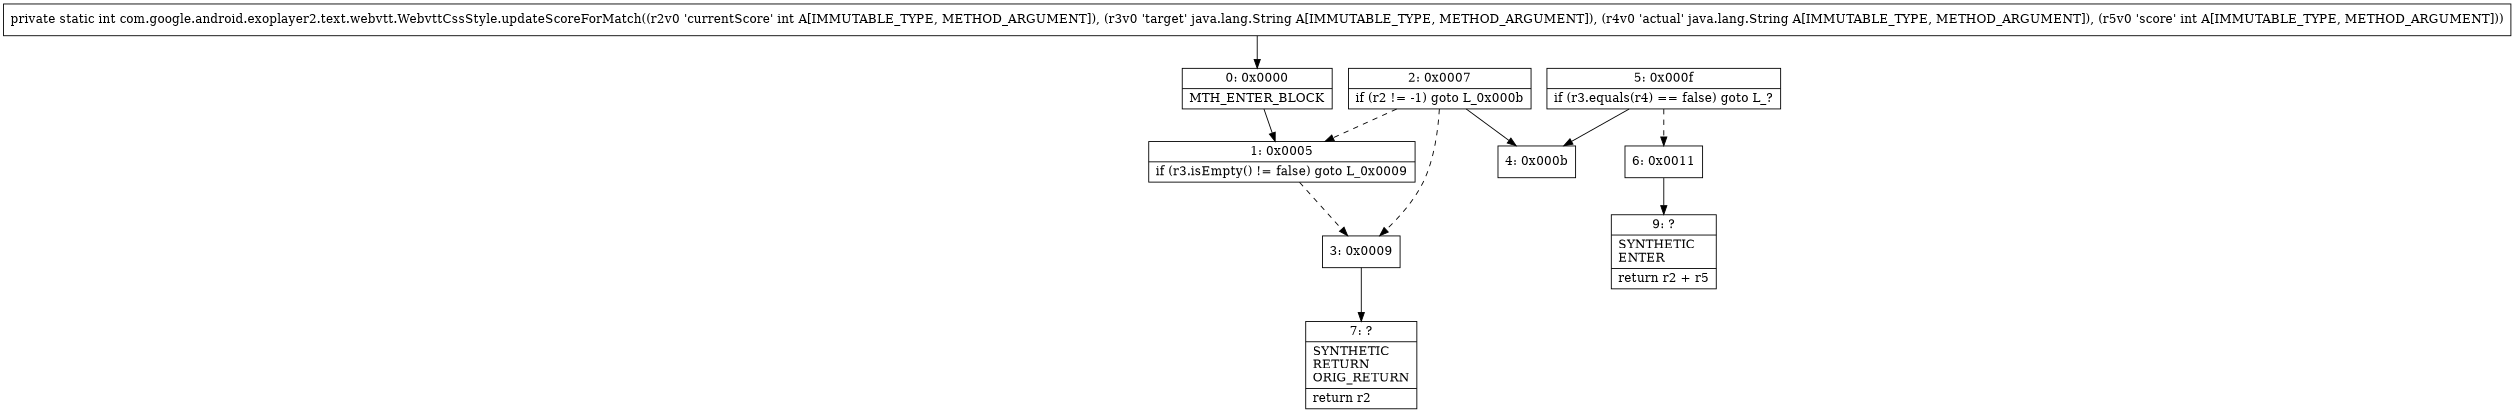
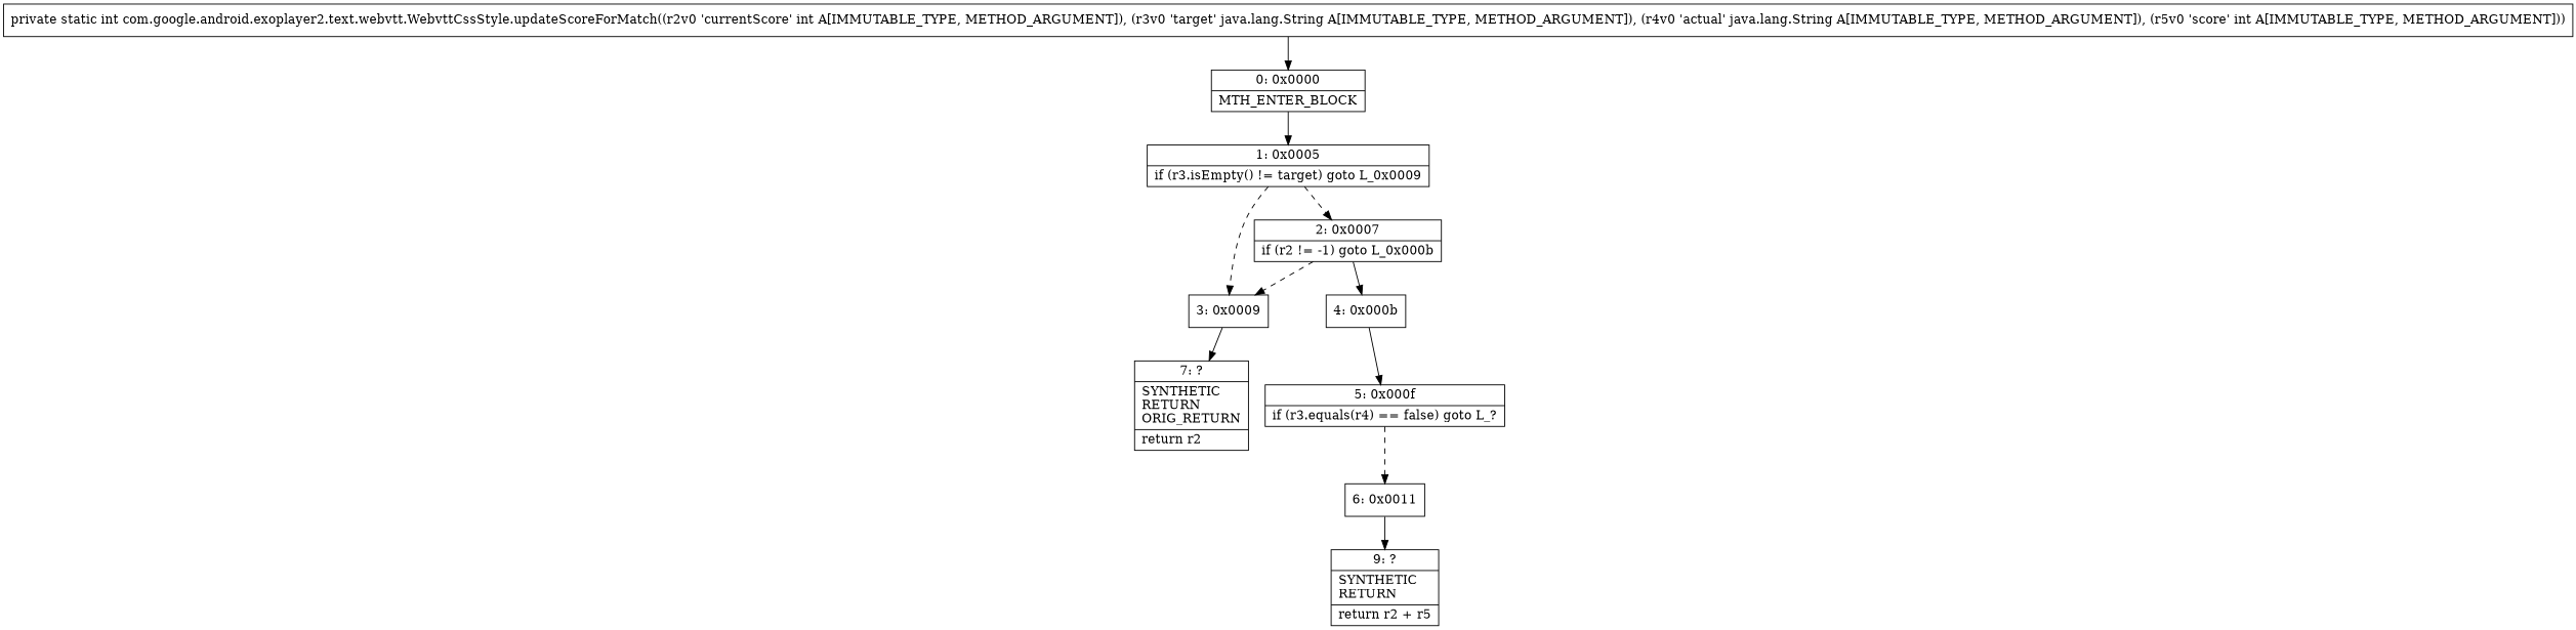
  digraph {
    node [shape=record]
    n1 [label="{0\:\ 0x0000|MTH_ENTER_BLOCK\l}"]
-   n2 [label="{1\:\ 0x0005|if (r3.isEmpty() != false) goto L_0x0009\l}"]
+   n2 [label="{1\:\ 0x0005|if (r3.isEmpty() != target) goto L_0x0009\l}"]
    n3 [label="{2\:\ 0x0007|if (r2 != \-1) goto L_0x000b\l}"]
    n4 [label="{3\:\ 0x0009}"]
    n5 [label="{4\:\ 0x000b}"]
    n6 [label="{7\:\ ?|SYNTHETIC\lRETURN\lORIG_RETURN\l|return r2\l}"]
    n7 [label="{5\:\ 0x000f|if (r3.equals(r4) == false) goto L_?\l}"]
    n8 [label="{6\:\ 0x0011}"]
-   n9 [label="{9\:\ ?|SYNTHETIC\lENTER\l|return r2 + r5\l}"]
+   n9 [label="{9\:\ ?|SYNTHETIC\lRETURN\l|return r2 + r5\l}"]
    n10 [label="{private static int com.google.android.exoplayer2.text.webvtt.WebvttCssStyle.updateScoreForMatch((r2v0 'currentScore' int A[IMMUTABLE_TYPE, METHOD_ARGUMENT]), (r3v0 'target' java.lang.String A[IMMUTABLE_TYPE, METHOD_ARGUMENT]), (r4v0 'actual' java.lang.String A[IMMUTABLE_TYPE, METHOD_ARGUMENT]), (r5v0 'score' int A[IMMUTABLE_TYPE, METHOD_ARGUMENT])) }"]
    n1 -> n2
-   n3 -> n2 [style=dashed]
+   n2 -> n3 [style=dashed]
    n2 -> n4 [style=dashed]
    n3 -> n4 [style=dashed]
    n3 -> n5
    n4 -> n6
-   n7 -> n5
+   n5 -> n7
    n7 -> n8 [style=dashed]
    n8 -> n9
    n10 -> n1
  }
